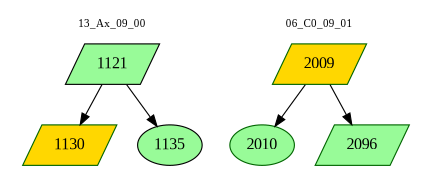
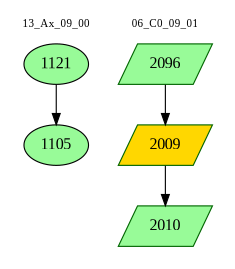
  digraph {
    fontname="Liberation Serif"
    node [color=darkgreen fillcolor=palegreen fontname="Liberation Serif" shape=ellipse style=filled]
    edge [color=black fontname="Liberation Serif"]
-   n1 [color=black label=1121 shape=parallelogram]
-   n2 [fillcolor=gold label=1130 shape=parallelogram]
-   n3 [color=black label=1135]
+   n1 [color=black label=1121]
+   n3 [color=black label=1105]
    n4 [fillcolor=gold label=2009 shape=parallelogram]
-   n5 [label=2010]
+   n5 [label=2010 shape=parallelogram]
    n6 [label=2096 shape=parallelogram]
    subgraph cluster_1 {
      color=white
      fontsize=10
      label="13_Ax_09_00"
      n1
-     n2
      n3
    }
    subgraph cluster_2 {
      color=white
      fontsize=10
      label="06_C0_09_01"
      n4
      n5
      n6
    }
-   n1 -> n2
    n1 -> n3
    n4 -> n5
-   n4 -> n6
+   n6 -> n4
  }
